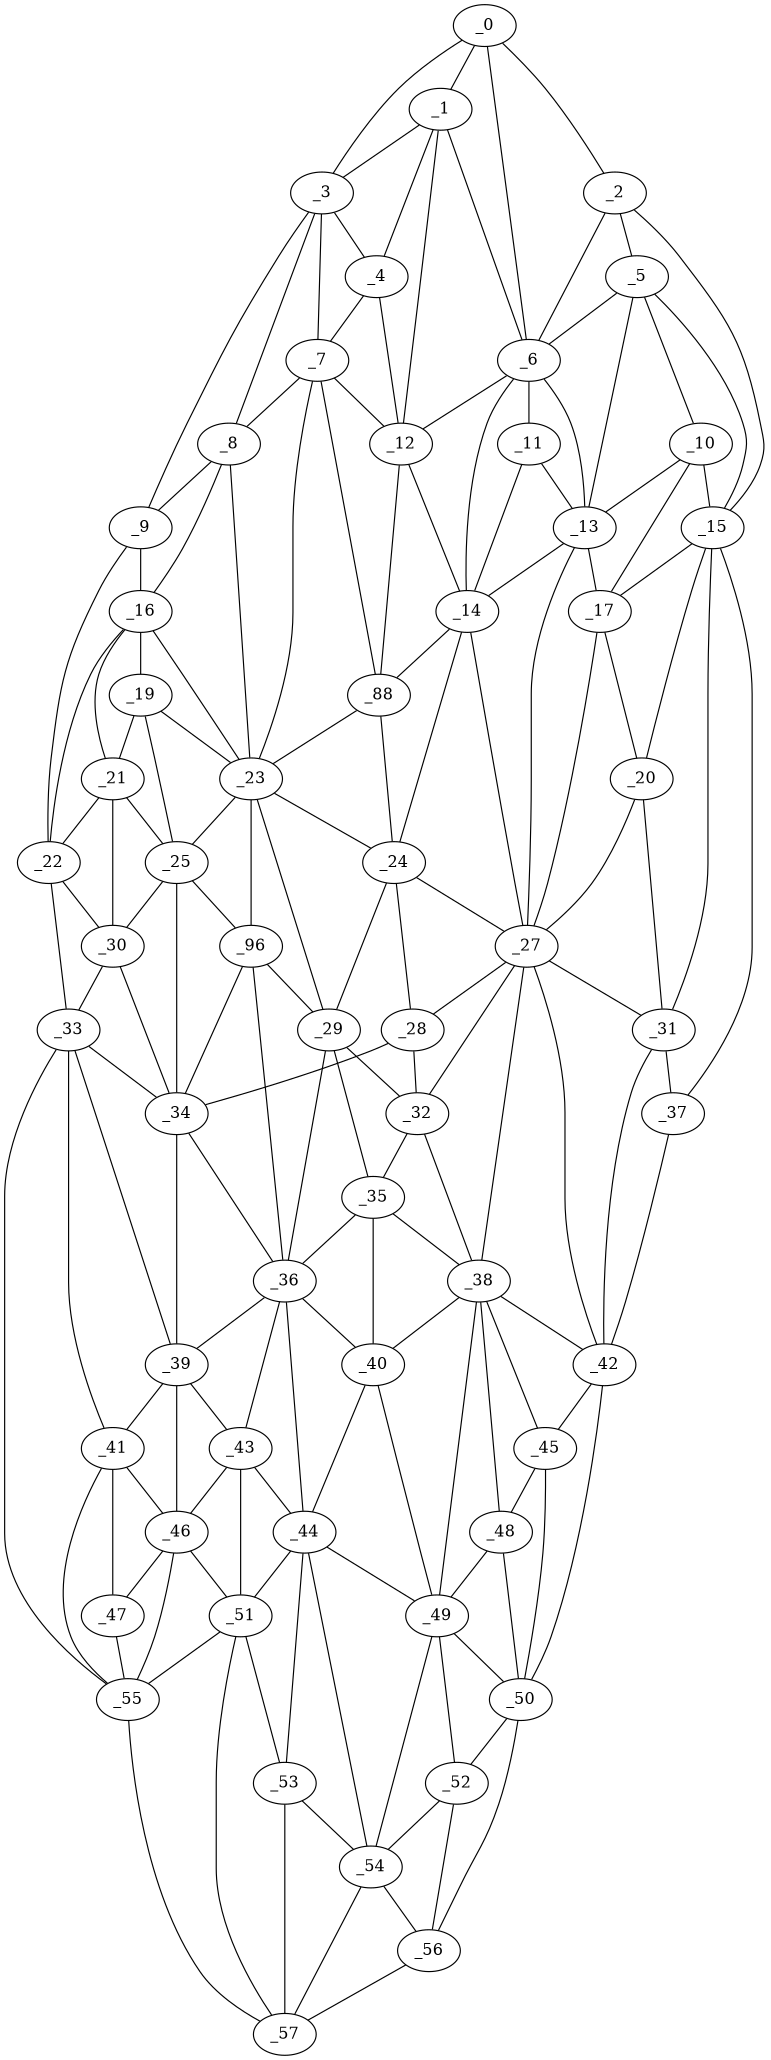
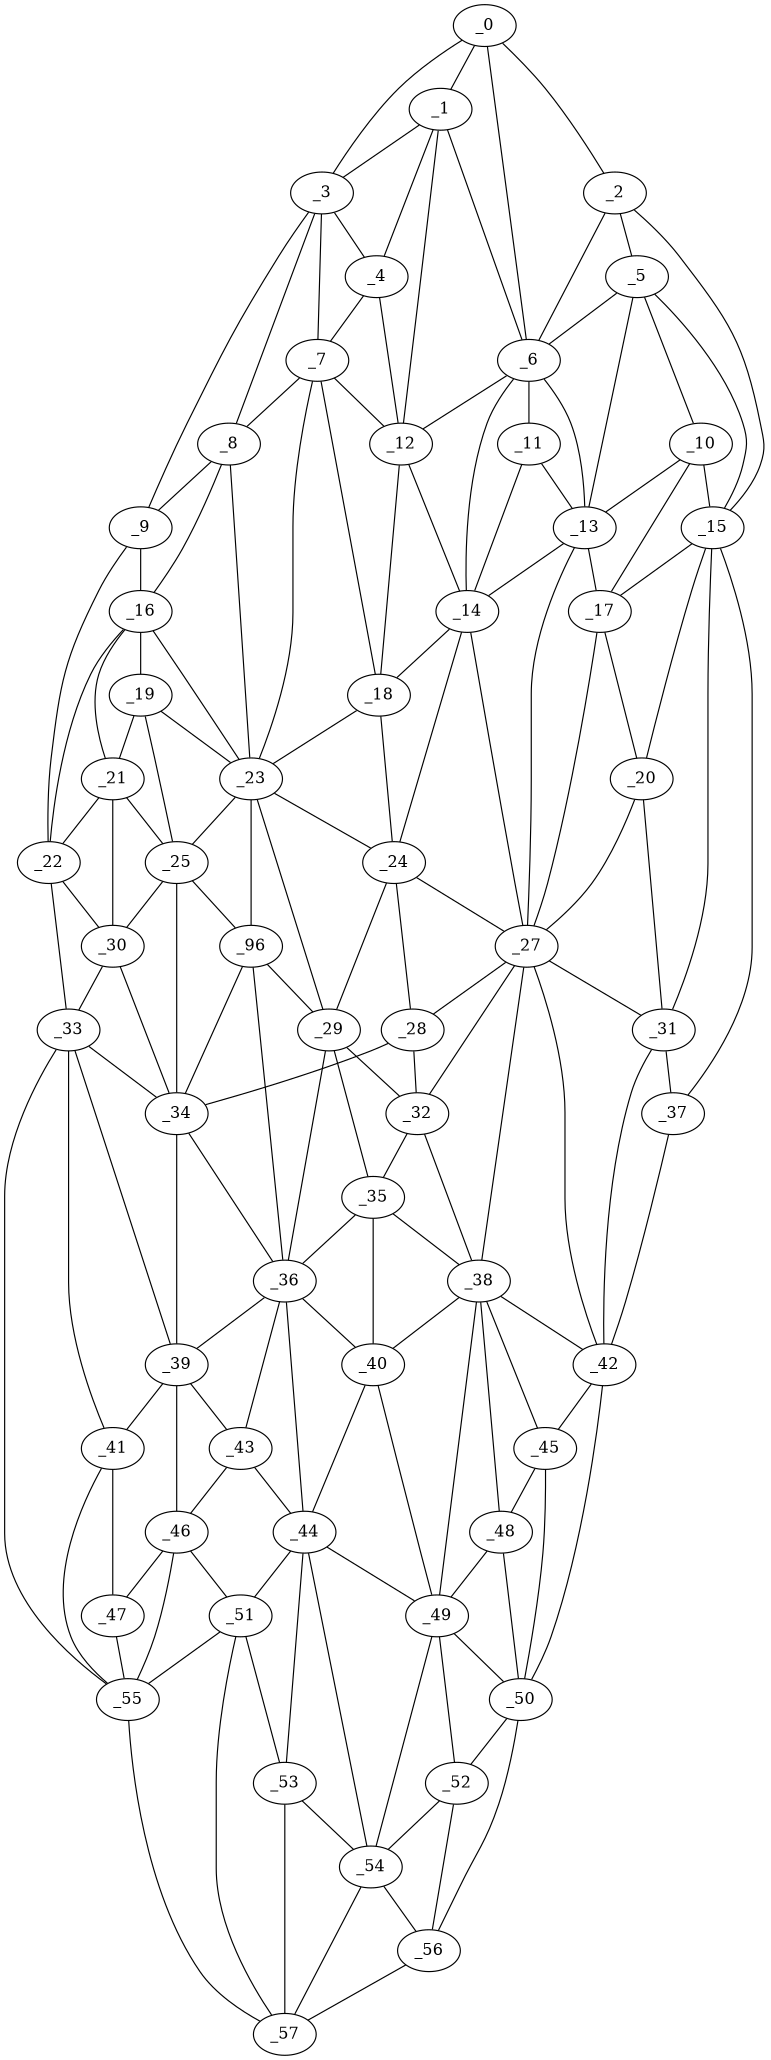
  graph {
    node [x=48 y=60]
    edge [valence=2]
    _0 [x=8 y=47]
    _1 [x=16]
    _2 [x=17 y=30]
    _3 [x=18 y=74]
    _6 [x=26 y=43]
    _4 [x=21 y=66]
    _12 [x=35 y=53]
    _5 [x=26 y=31]
    _15 [x=39 y=17]
    _7 [x=27 y=70]
    _8 [x=28 y=77]
    _9 [x=28 y=86]
    _13 [x=36 y=35]
    _11 [x=33 y=43]
    _14 [x=36 y=48]
-   _18 [x=43 label=_88]
+   _18 [x=43]
    _10 [x=32 y=30]
    _17 [x=42 y=25]
    _20 [y=22]
    _31 [x=67 y=22]
    _37 [x=83 y=18]
    _23 [x=51 y=74]
    _16 [x=40 y=91]
    _22 [y=109]
    _27 [x=60 y=33]
    _24 [x=54 y=62]
    _42 [x=91 y=26]
    _25 [x=55 y=92]
    n29 [label=_96 x=58 y=76]
    _29 [x=63 y=69]
    _19 [x=47 y=93]
    _21 [y=102]
    _30 [x=63 y=100]
    _33 [x=69 y=109]
    _28 [x=63 y=61]
    _32 [x=67 y=59]
    _38 [x=86 y=53]
    _34 [x=75 y=99]
    _36 [x=82 y=81]
    _35 [x=80 y=61]
    _39 [x=86 y=102]
    _41 [x=90 y=105]
    _55 [x=118 y=100]
    _40 [x=90]
    _45 [x=96 y=33]
    _48 [x=101 y=42]
    _49 [x=105 y=58]
    _50 [x=109 y=47]
    _43 [x=93 y=86]
    _46 [x=96 y=98]
    _47 [x=96 y=102]
    _57 [x=120 y=91]
    _44 [x=95 y=79]
    _51 [x=109 y=88]
    _53 [x=117 y=83]
    _54 [x=118 y=66]
    _52 [x=110 y=55]
    _56 [x=119 y=59]
    _0 -- _1
    _0 -- _2 [valence=1]
    _0 -- _3 [valence=1]
    _0 -- _6 [valence=1]
    _1 -- _3
    _1 -- _6
    _1 -- _4 [valence=1]
    _1 -- _12
    _2 -- _6
    _2 -- _5 [valence=1]
    _2 -- _15 [valence=1]
    _3 -- _4
    _3 -- _7
    _3 -- _8 [valence=1]
    _3 -- _9 [valence=1]
    _6 -- _12
    _6 -- _13 [valence=1]
    _6 -- _11
    _6 -- _14
    _4 -- _12
    _4 -- _7 [valence=1]
    _12 -- _14
    _12 -- _18
    _5 -- _6
    _5 -- _15
    _5 -- _13
    _5 -- _10
    _15 -- _17
    _15 -- _20
    _15 -- _31
    _15 -- _37 [valence=1]
    _7 -- _12
    _7 -- _8 [valence=1]
    _7 -- _18
    _7 -- _23
    _8 -- _9
    _8 -- _23 [valence=1]
    _8 -- _16
    _9 -- _16
    _9 -- _22 [valence=1]
    _13 -- _14 [valence=1]
    _13 -- _17
    _13 -- _27
    _11 -- _13
    _11 -- _14 [valence=1]
    _14 -- _18
    _14 -- _27
    _14 -- _24 [valence=1]
    _18 -- _23 [valence=1]
    _18 -- _24
    _10 -- _15
    _10 -- _13 [valence=1]
    _10 -- _17 [valence=1]
    _17 -- _20 [valence=1]
    _17 -- _27 [valence=1]
    _20 -- _31 [valence=1]
    _20 -- _27
    _31 -- _37 [valence=1]
    _31 -- _42
    _37 -- _42 [valence=1]
    _23 -- _24
    _23 -- _25
    _23 -- n29
    _23 -- _29
    _16 -- _23
    _16 -- _22
    _16 -- _19
    _16 -- _21
    _22 -- _30
    _22 -- _33 [valence=1]
    _27 -- _31 [valence=1]
    _27 -- _42 [valence=1]
    _27 -- _28 [valence=1]
    _27 -- _32 [valence=1]
    _27 -- _38
    _24 -- _27 [valence=1]
    _24 -- _29
    _24 -- _28
    _42 -- _45
    _42 -- _50 [valence=1]
    _25 -- n29 [valence=1]
    _25 -- _30 [valence=1]
    _25 -- _34
    n29 -- _29 [valence=1]
    n29 -- _34
    n29 -- _36 [valence=1]
    _29 -- _32
    _29 -- _36 [valence=1]
    _29 -- _35
    _19 -- _23 [valence=1]
    _19 -- _25
    _19 -- _21 [valence=1]
    _21 -- _22
    _21 -- _25
    _21 -- _30
    _30 -- _33
    _30 -- _34
    _33 -- _34 [valence=1]
    _33 -- _39 [valence=1]
    _33 -- _41
    _33 -- _55 [valence=1]
    _28 -- _32
    _28 -- _34 [valence=1]
    _32 -- _38
    _32 -- _35
    _38 -- _42
    _38 -- _40
    _38 -- _45
    _38 -- _48
    _38 -- _49 [valence=1]
    _34 -- _36 [valence=1]
    _34 -- _39
    _36 -- _39
    _36 -- _40 [valence=1]
    _36 -- _43
    _36 -- _44
    _35 -- _38 [valence=1]
    _35 -- _36
    _35 -- _40
    _39 -- _41
    _39 -- _43 [valence=1]
    _39 -- _46
    _41 -- _55
-   _41 -- _46
    _41 -- _47 [valence=1]
    _55 -- _57 [valence=1]
    _40 -- _49 [valence=1]
    _40 -- _44 [valence=1]
    _45 -- _48
    _45 -- _50
    _48 -- _49
    _48 -- _50
    _49 -- _50
    _49 -- _54 [valence=1]
    _49 -- _52
    _50 -- _52
    _50 -- _56 [valence=1]
    _43 -- _46
    _43 -- _44
-   _43 -- _51
    _46 -- _55 [valence=1]
    _46 -- _47
    _46 -- _51 [valence=1]
    _47 -- _55
    _44 -- _49
    _44 -- _51
    _44 -- _53 [valence=1]
    _44 -- _54 [valence=1]
    _51 -- _55
    _51 -- _57 [valence=1]
    _51 -- _53
    _53 -- _57 [valence=1]
    _53 -- _54
    _54 -- _57
    _54 -- _56
    _52 -- _54
    _52 -- _56
    _56 -- _57 [valence=1]
  }
